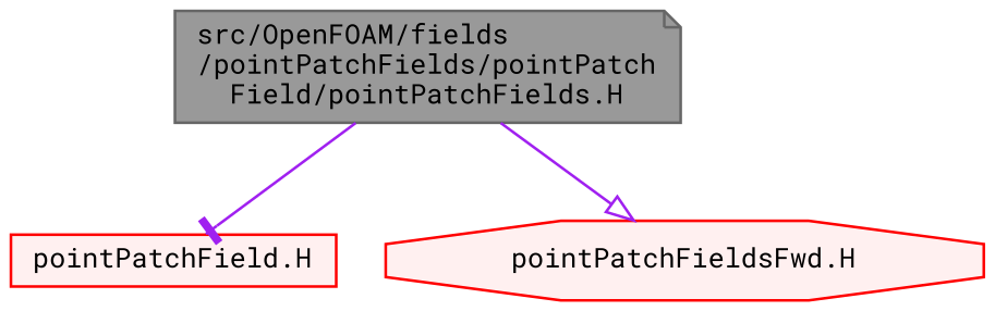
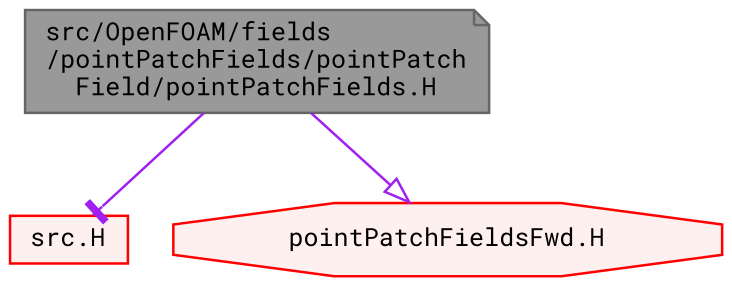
  digraph {
    fontname="Roboto Mono"
    node [color=red fillcolor="#FFF0F0" fontname="Roboto Mono" fontsize=10 style=filled]
    edge [color=purple fontname="Roboto Mono" fontsize=10 labelfontname=Helvetica labelfontsize=10 style=solid]
    n1 [color=gray40 fillcolor=grey60 fontcolor=black height=0.2 label="src/OpenFOAM/fields\l/pointPatchFields/pointPatch\lField/pointPatchFields.H" shape=note width=0.4]
-   n2 [height=0.2 label="pointPatchField.H" shape=box width=0.4]
+   n2 [height=0.2 label="src.H" shape=box width=0.4]
    n3 [height=0.2 label="pointPatchFieldsFwd.H" shape=octagon width=0.4]
    n1 -> n2 [arrowhead=tee]
    n1 -> n3 [arrowhead=onormal]
  }
